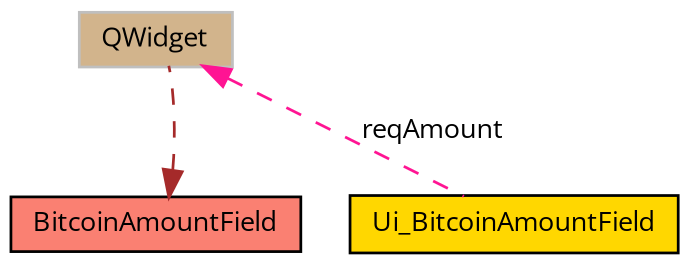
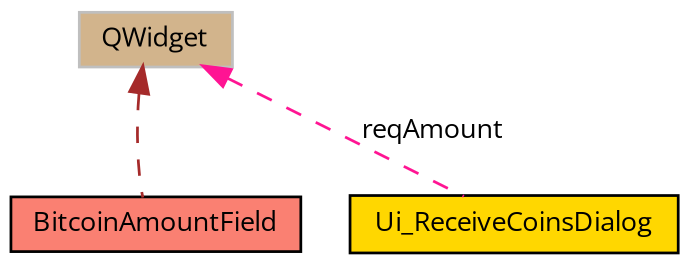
  digraph {
    fontname="Open Sans"
    node [color=black fontname="Open Sans" fontsize=10 shape=record style=filled]
    edge [dir=back fontname="Open Sans" fontsize=10 labelfontname=Helvetica labelfontsize=10 style=dashed]
-   n1 [fillcolor=gold fontcolor=black height=0.2 label=Ui_BitcoinAmountField width=0.4]
+   n1 [fillcolor=gold fontcolor=black height=0.2 label=Ui_ReceiveCoinsDialog width=0.4]
    n2 [fillcolor=salmon height=0.2 label=BitcoinAmountField width=0.4]
    n3 [color=grey75 fillcolor=tan height=0.2 label=QWidget width=0.4]
    n3 -> n1 [color=deeppink label=" reqAmount"]
-   n2 -> n3 [color=brown]
+   n3 -> n2 [color=brown]
  }
